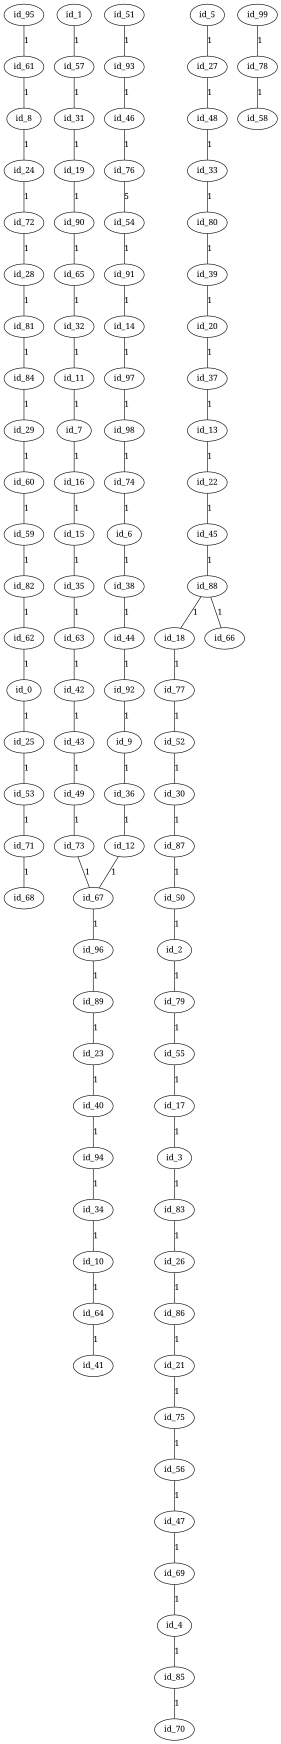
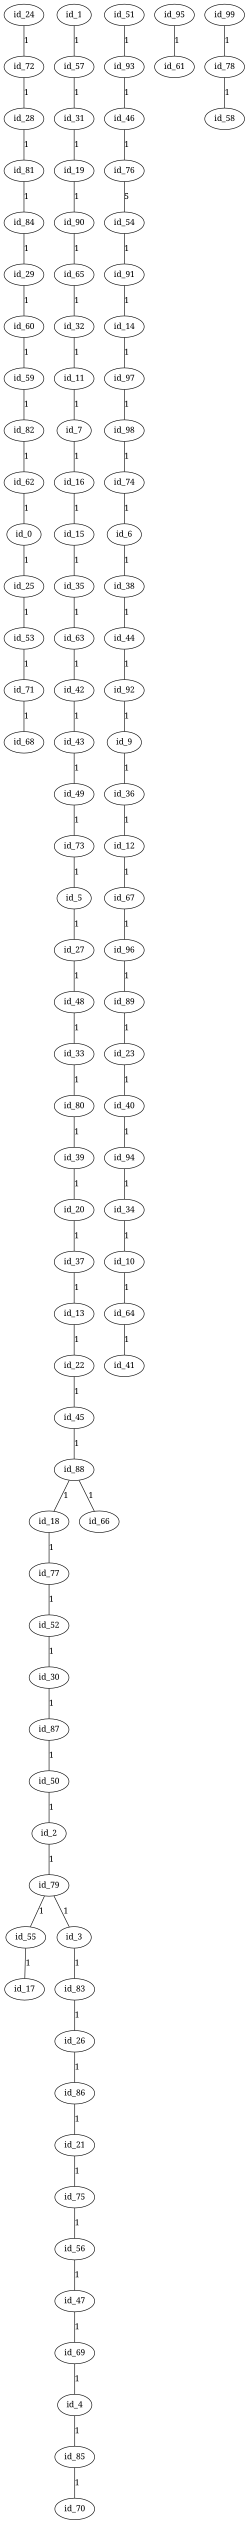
  graph {
    fontname="Noto Serif"
    node [fontname="Noto Serif"]
    edge [fontname="Noto Serif"]
    id_0
    id_25
    id_53
    id_1
    id_57
    id_31
    id_2
    id_79
    id_55
    id_3
    id_83
    id_26
    id_4
    id_85
    id_70
    id_5
    id_27
    id_48
    id_6
    id_38
    id_44
    id_7
    id_16
    id_15
-   id_8
    id_24
    id_72
    id_9
    id_36
    id_12
    id_10
    id_64
    id_41
    id_11
    id_67
    id_96
    id_13
    id_22
    id_45
    id_14
    id_97
    id_98
    id_35
    id_63
    id_17
    id_18
    id_77
    id_52
    id_19
    id_90
    id_65
    id_20
    id_37
    id_21
    id_75
    id_56
    id_88
    id_23
    id_40
    id_94
    id_28
    id_71
    id_86
    id_33
    id_81
    id_84
    id_29
    id_60
    id_59
    id_30
    id_87
    id_50
    id_32
    id_80
    id_39
    id_34
    id_42
    id_92
    id_43
    id_49
    id_73
    id_66
    id_46
    id_76
    id_54
    id_47
    id_69
    id_51
    id_93
    id_68
    id_91
    id_82
    id_62
    id_61
    id_99
    id_78
    id_89
    id_95
    id_74
    id_58
    id_0 -- id_25 [label=1]
    id_25 -- id_53 [label=1]
    id_53 -- id_71 [label=1]
    id_1 -- id_57 [label=1]
    id_57 -- id_31 [label=1]
    id_31 -- id_19 [label=1]
    id_2 -- id_79 [label=1]
    id_79 -- id_55 [label=1]
    id_55 -- id_17 [label=1]
    id_3 -- id_83 [label=1]
    id_83 -- id_26 [label=1]
    id_26 -- id_86 [label=1]
    id_4 -- id_85 [label=1]
    id_85 -- id_70 [label=1]
    id_5 -- id_27 [label=1]
    id_27 -- id_48 [label=1]
    id_48 -- id_33 [label=1]
    id_6 -- id_38 [label=1]
    id_38 -- id_44 [label=1]
    id_44 -- id_92 [label=1]
    id_7 -- id_16 [label=1]
    id_16 -- id_15 [label=1]
    id_15 -- id_35 [label=1]
-   id_8 -- id_24 [label=1]
    id_24 -- id_72 [label=1]
    id_72 -- id_28 [label=1]
    id_9 -- id_36 [label=1]
    id_36 -- id_12 [label=1]
    id_12 -- id_67 [label=1]
    id_10 -- id_64 [label=1]
    id_64 -- id_41 [label=1]
    id_11 -- id_7 [label=1]
    id_67 -- id_96 [label=1]
    id_96 -- id_89 [label=1]
    id_13 -- id_22 [label=1]
    id_22 -- id_45 [label=1]
    id_45 -- id_88 [label=1]
    id_14 -- id_97 [label=1]
    id_97 -- id_98 [label=1]
    id_98 -- id_74 [label=1]
    id_35 -- id_63 [label=1]
    id_63 -- id_42 [label=1]
-   id_17 -- id_3 [label=1]
+   id_79 -- id_3 [label=1]
    id_18 -- id_77 [label=1]
    id_77 -- id_52 [label=1]
    id_52 -- id_30 [label=1]
    id_19 -- id_90 [label=1]
    id_90 -- id_65 [label=1]
    id_65 -- id_32 [label=1]
    id_20 -- id_37 [label=1]
    id_37 -- id_13 [label=1]
    id_21 -- id_75 [label=1]
    id_75 -- id_56 [label=1]
    id_56 -- id_47 [label=1]
    id_88 -- id_18 [label=1]
    id_88 -- id_66 [label=1]
    id_23 -- id_40 [label=1]
    id_40 -- id_94 [label=1]
    id_94 -- id_34 [label=1]
    id_28 -- id_81 [label=1]
    id_71 -- id_68 [label=1]
    id_86 -- id_21 [label=1]
    id_33 -- id_80 [label=1]
    id_81 -- id_84 [label=1]
    id_84 -- id_29 [label=1]
    id_29 -- id_60 [label=1]
    id_60 -- id_59 [label=1]
    id_59 -- id_82 [label=1]
    id_30 -- id_87 [label=1]
    id_87 -- id_50 [label=1]
    id_50 -- id_2 [label=1]
    id_32 -- id_11 [label=1]
    id_80 -- id_39 [label=1]
    id_39 -- id_20 [label=1]
    id_34 -- id_10 [label=1]
    id_42 -- id_43 [label=1]
    id_92 -- id_9 [label=1]
    id_43 -- id_49 [label=1]
    id_49 -- id_73 [label=1]
-   id_73 -- id_67 [label=1]
+   id_73 -- id_5 [label=1]
    id_46 -- id_76 [label=1]
    id_76 -- id_54 [label=5]
    id_54 -- id_91 [label=1]
    id_47 -- id_69 [label=1]
    id_69 -- id_4 [label=1]
    id_51 -- id_93 [label=1]
    id_93 -- id_46 [label=1]
    id_91 -- id_14 [label=1]
    id_82 -- id_62 [label=1]
    id_62 -- id_0 [label=1]
-   id_61 -- id_8 [label=1]
    id_99 -- id_78 [label=1]
    id_78 -- id_58 [label=1]
    id_89 -- id_23 [label=1]
    id_95 -- id_61 [label=1]
    id_74 -- id_6 [label=1]
  }
